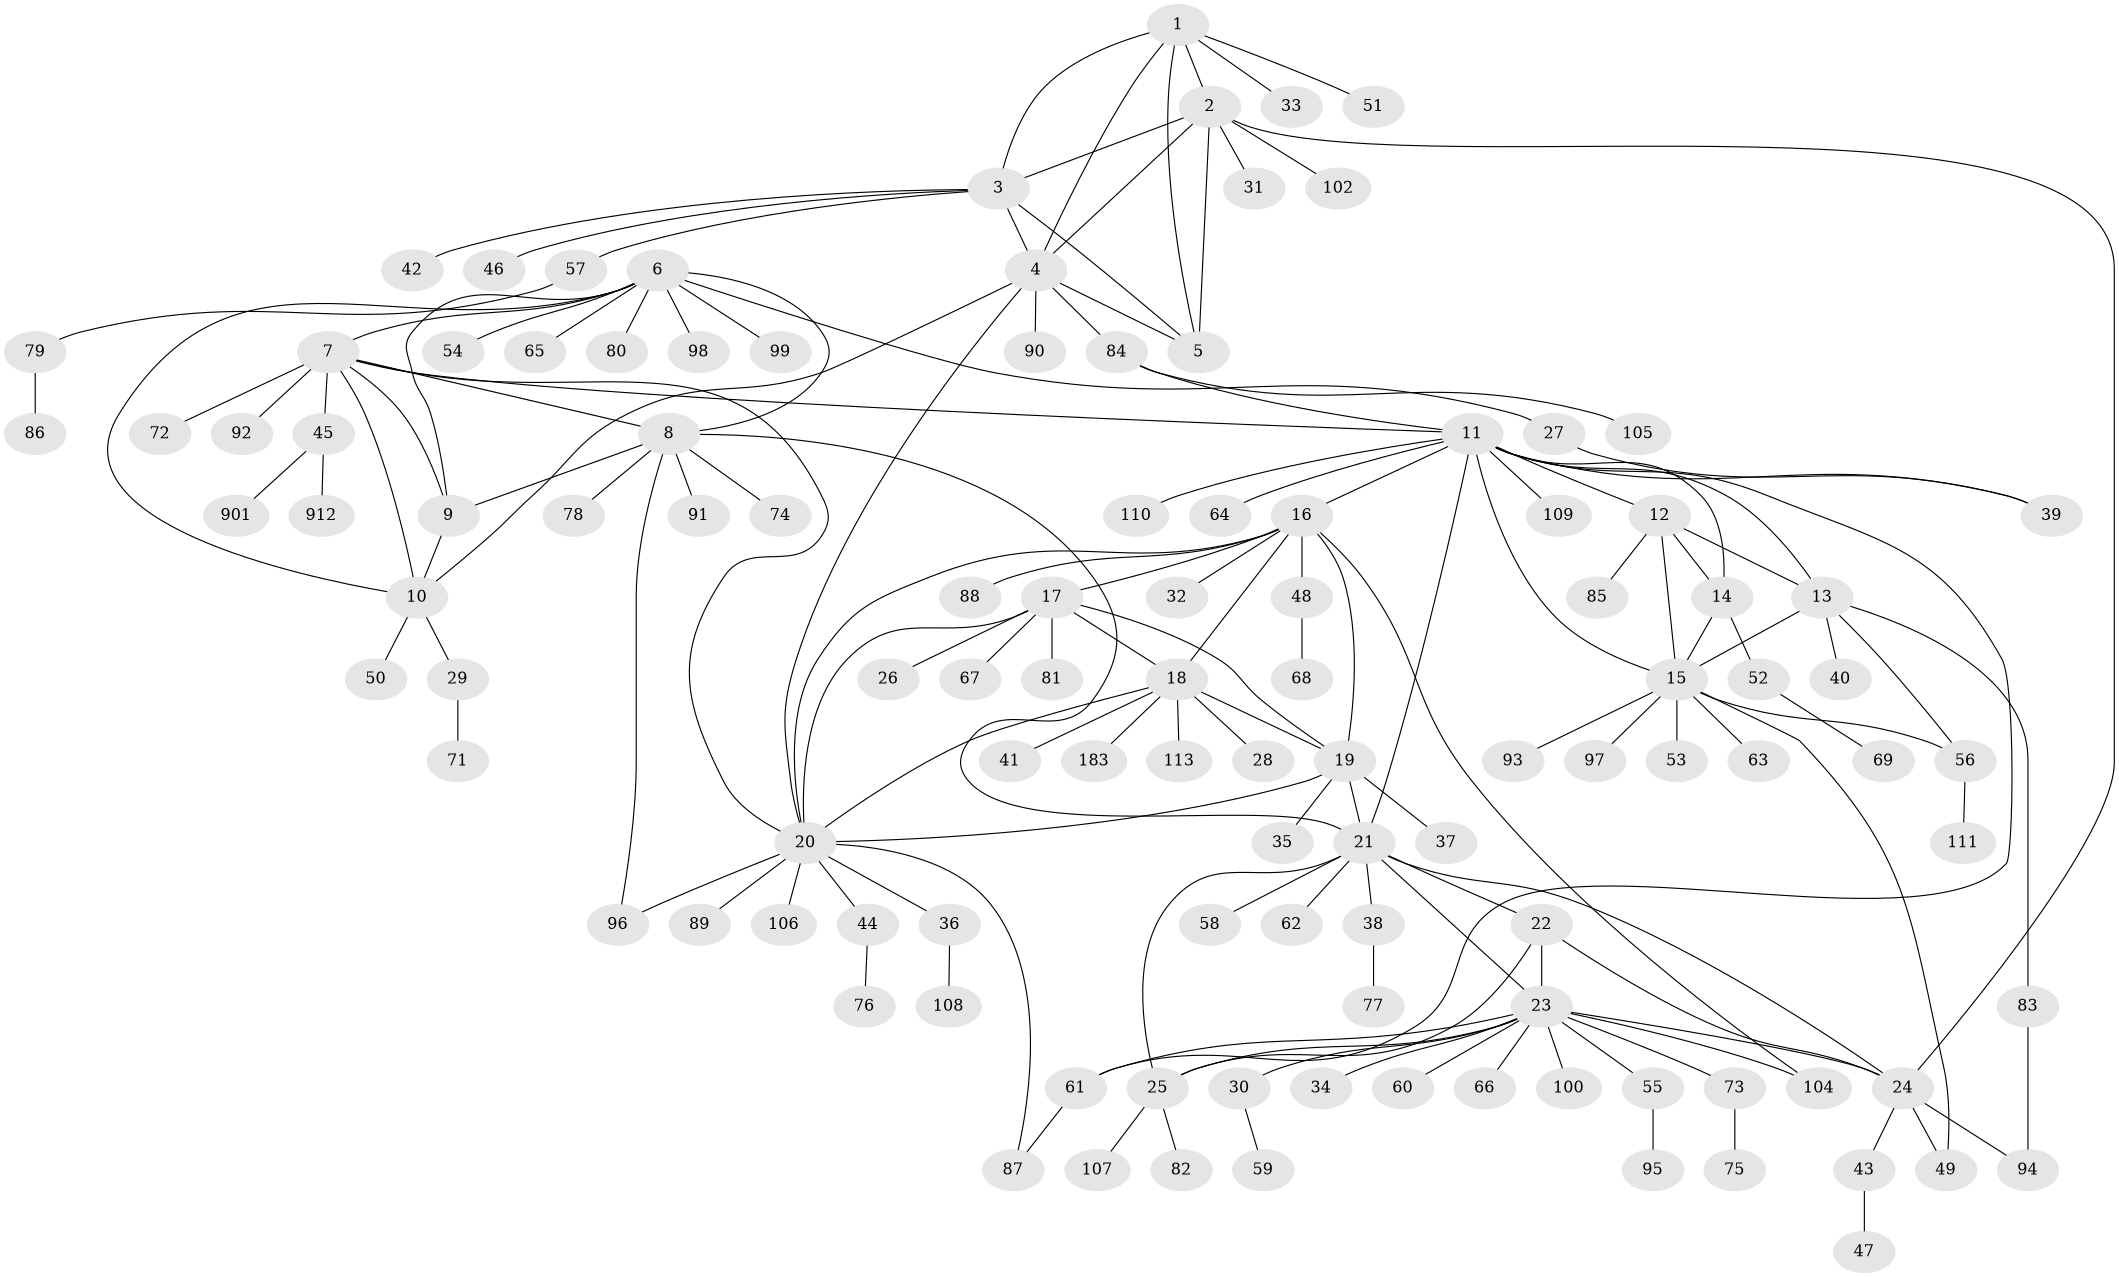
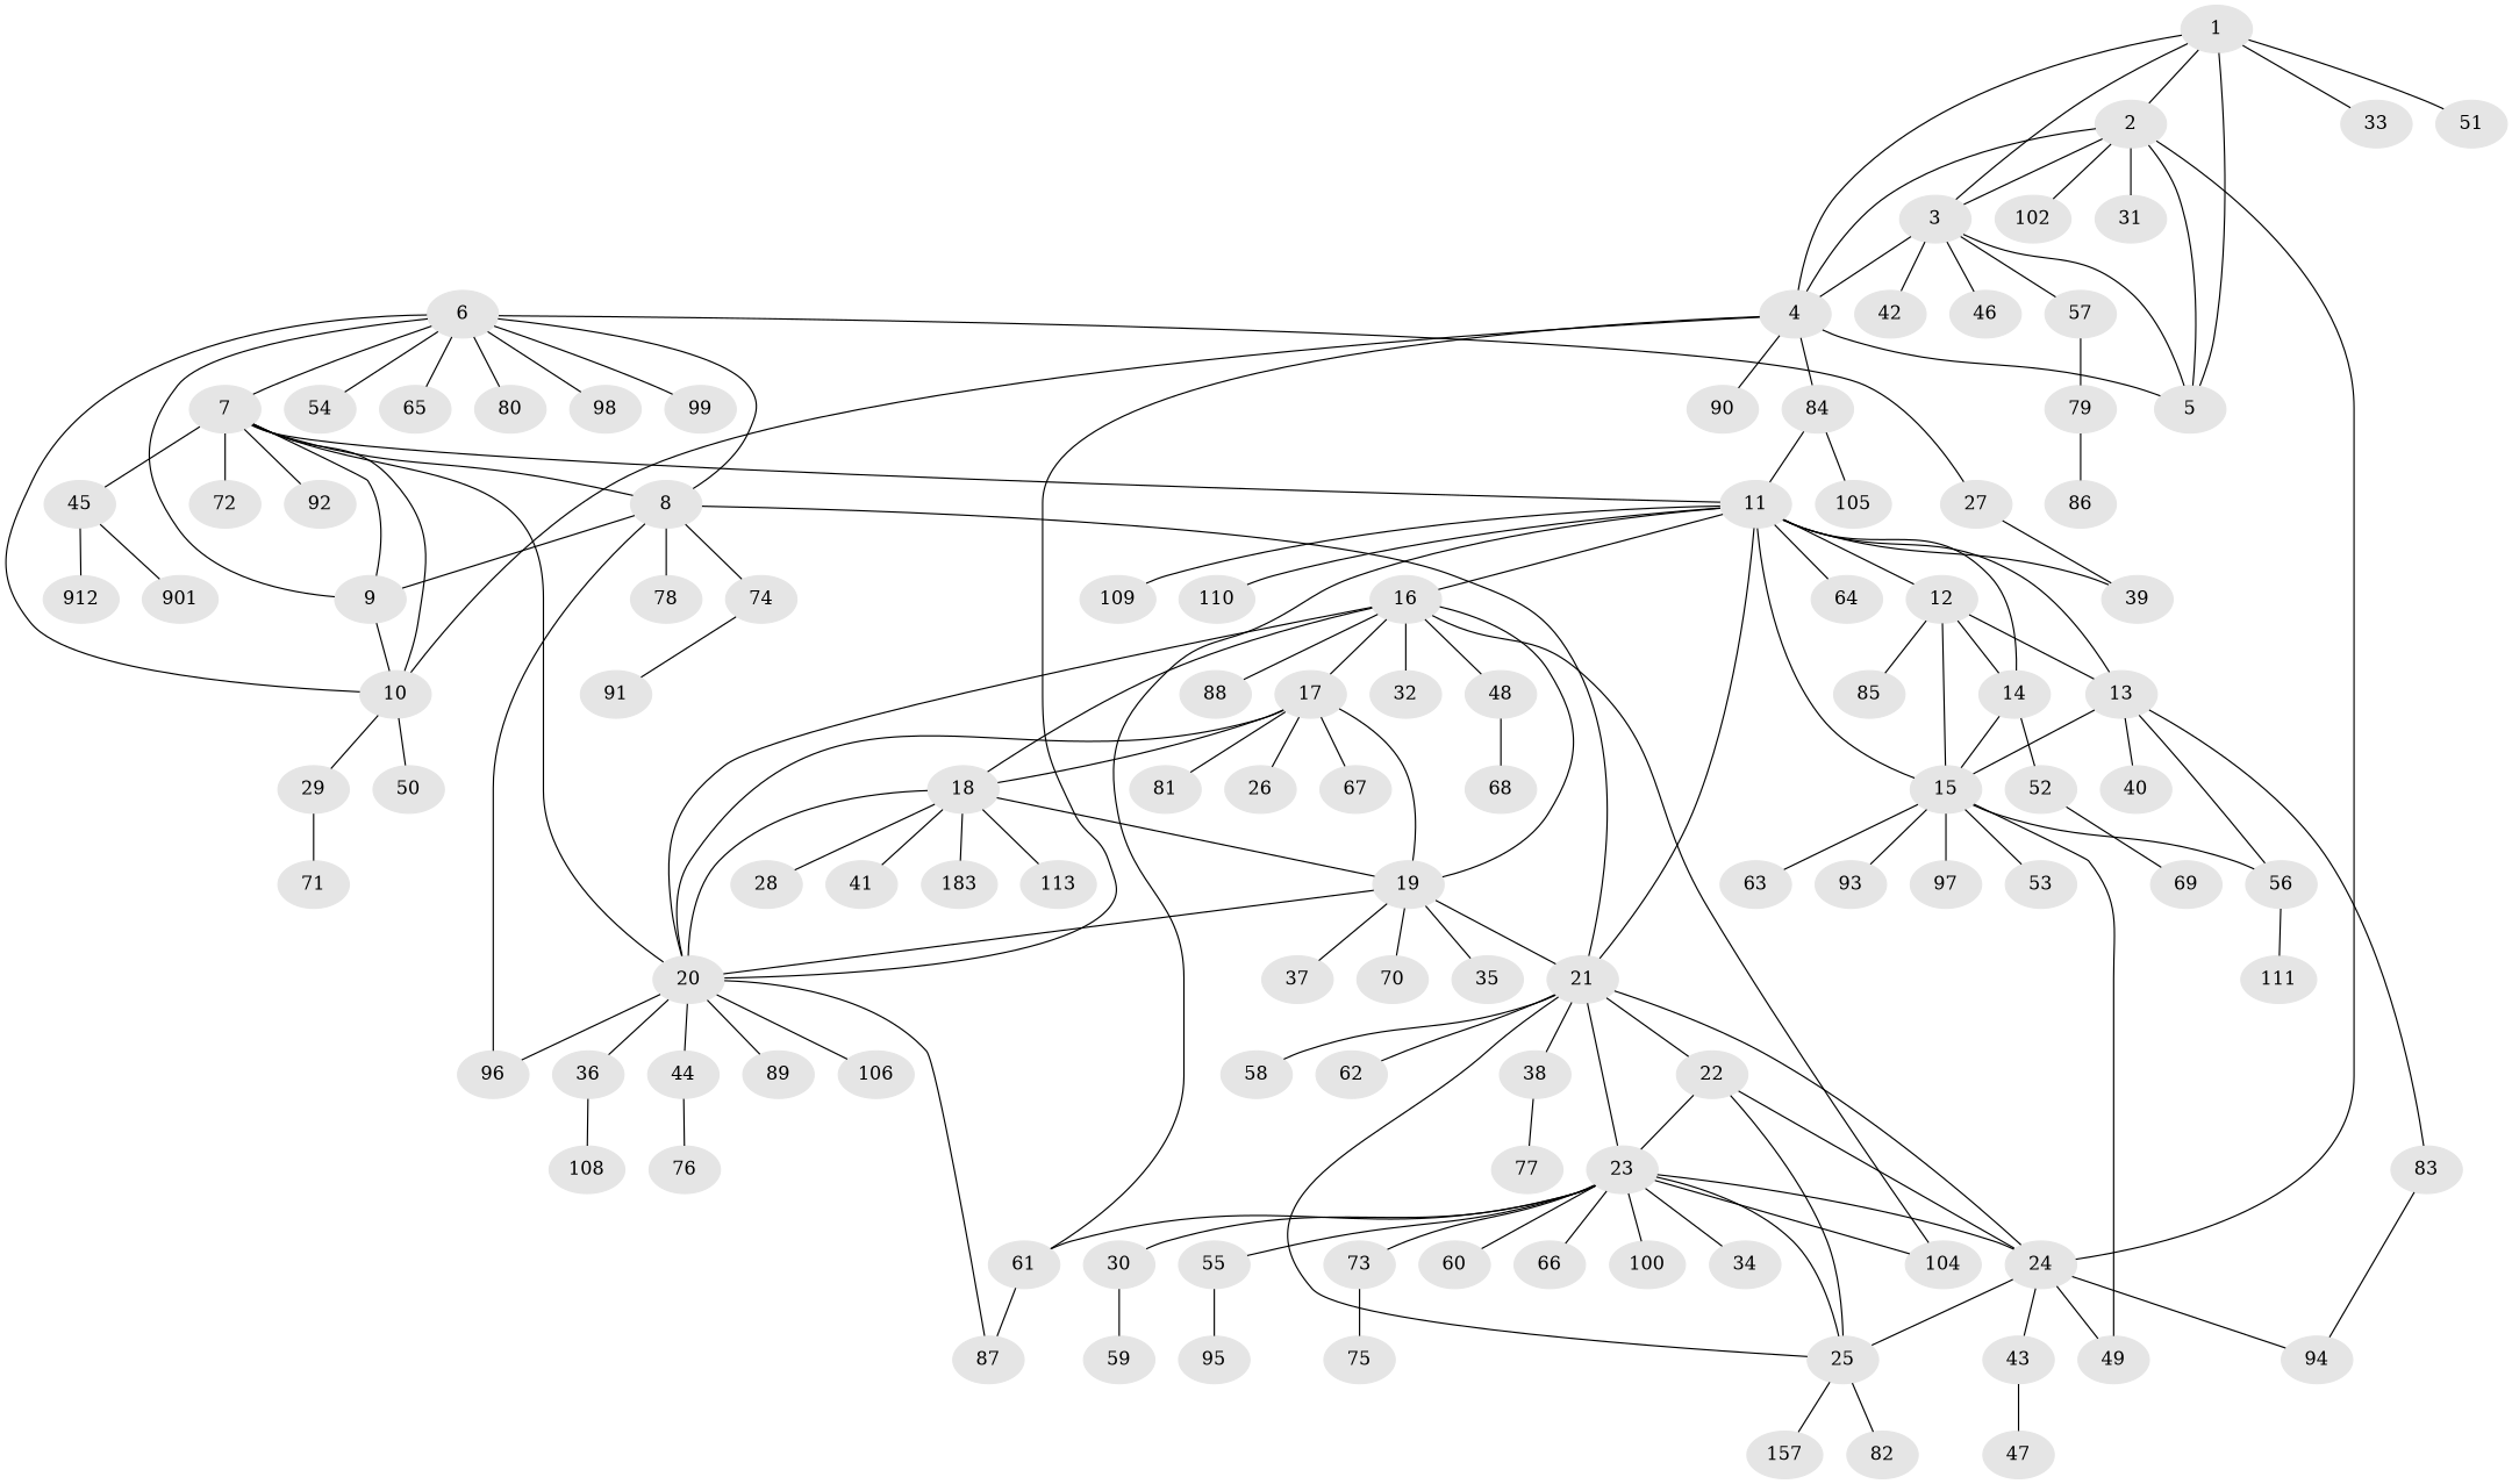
  graph {
    node [color=gray90 style=filled]
    1
    2
    3
    4
    5
    33
    51
    24
    31
    102
    42
    46
    57
    10
    20
    84
    90
    49
    25
    43
    94
    79
    29
    50
    11
    21
    12
    13
    14
    15
    16
    39
    61
    64
    109
    110
    96
    36
    44
    87
    89
    106
    105
    6
    7
    8
    9
    27
    54
    65
    80
    98
    99
    45
    72
    92
    74
    78
    91
    n60 [label=901]
    n61 [label=912]
    22
    23
    38
    58
    62
    71
    85
    40
    83
    56
    52
    53
    63
    93
    97
    17
    18
    19
    32
    48
    88
    104
    69
    111
    26
    67
    81
    28
    41
    n91 [label=183]
    113
    35
    37
+   70
    68
    108
    76
    30
    34
    55
    60
    66
    73
    100
    82
-   107
+   107 [label=157]
    77
    59
    95
    75
    47
    86
    1 -- 2
    1 -- 3
    1 -- 4
    1 -- 5
    1 -- 33
    1 -- 51
    2 -- 3
    2 -- 4
    2 -- 5
    2 -- 24
    2 -- 31
    2 -- 102
    3 -- 4
    3 -- 5
    3 -- 42
    3 -- 46
    3 -- 57
    4 -- 5
    4 -- 10
    4 -- 20
    4 -- 84
    4 -- 90
    24 -- 49
+   24 -- 25
    24 -- 43
    24 -- 94
    57 -- 79
    10 -- 29
    10 -- 50
    20 -- 96
    20 -- 36
    20 -- 44
    20 -- 87
    20 -- 89
    20 -- 106
    84 -- 11
    84 -- 105
    25 -- 82
    25 -- 107
    43 -- 47
    79 -- 86
    29 -- 71
    11 -- 21
    11 -- 12
    11 -- 13
    11 -- 14
    11 -- 15
    11 -- 16
    11 -- 39
    11 -- 61
    11 -- 64
    11 -- 109
    11 -- 110
    21 -- 24
    21 -- 25
    21 -- 22
    21 -- 23
    21 -- 38
    21 -- 58
    21 -- 62
    12 -- 13
    12 -- 14
    12 -- 15
    12 -- 85
    13 -- 15
    13 -- 40
    13 -- 83
    13 -- 56
    14 -- 15
    14 -- 52
    15 -- 49
    15 -- 56
    15 -- 53
    15 -- 63
    15 -- 93
    15 -- 97
    16 -- 20
    16 -- 17
    16 -- 18
    16 -- 19
    16 -- 32
    16 -- 48
    16 -- 88
    16 -- 104
    61 -- 87
    36 -- 108
    44 -- 76
    6 -- 10
    6 -- 7
    6 -- 8
    6 -- 9
    6 -- 27
    6 -- 54
    6 -- 65
    6 -- 80
    6 -- 98
    6 -- 99
    7 -- 10
    7 -- 20
    7 -- 11
    7 -- 8
    7 -- 9
    7 -- 45
    7 -- 72
    7 -- 92
    8 -- 21
    8 -- 96
    8 -- 9
    8 -- 74
    8 -- 78
-   8 -- 91
+   74 -- 91
    9 -- 10
    27 -- 39
    45 -- n60
    45 -- n61
    22 -- 24
    22 -- 25
    22 -- 23
    23 -- 24
    23 -- 25
    23 -- 61
    23 -- 104
    23 -- 30
    23 -- 34
    23 -- 55
    23 -- 60
    23 -- 66
    23 -- 73
    23 -- 100
    38 -- 77
    83 -- 94
    56 -- 111
    52 -- 69
    17 -- 20
    17 -- 18
    17 -- 19
    17 -- 26
    17 -- 67
    17 -- 81
    18 -- 20
    18 -- 19
    18 -- 28
    18 -- 41
    18 -- n91
    18 -- 113
    19 -- 20
    19 -- 21
    19 -- 35
    19 -- 37
+   19 -- 70
    48 -- 68
    30 -- 59
    55 -- 95
    73 -- 75
  }
